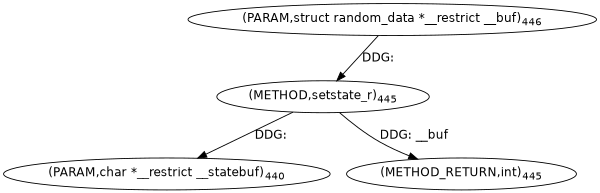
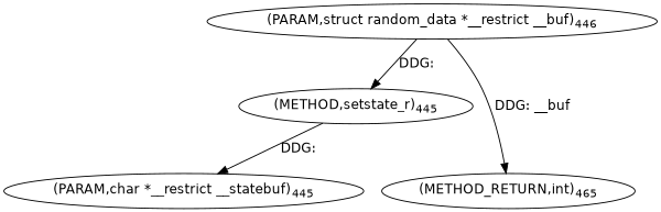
  digraph {
    fontname="DejaVu Sans"
    node [fontname="DejaVu Sans"]
    edge [fontname="DejaVu Sans"]
    n1 [label=<(METHOD,setstate_r)<SUB>445</SUB>>]
-   n2 [label=<(PARAM,char *__restrict __statebuf)<SUB>440</SUB>>]
+   n2 [label=<(PARAM,char *__restrict __statebuf)<SUB>445</SUB>>]
    n3 [label=<(PARAM,struct random_data *__restrict __buf)<SUB>446</SUB>>]
-   n4 [label=<(METHOD_RETURN,int)<SUB>445</SUB>>]
+   n4 [label=<(METHOD_RETURN,int)<SUB>465</SUB>>]
    n1 -> n2 [label="DDG: "]
    n3 -> n1 [label="DDG: "]
-   n1 -> n4 [label="DDG: __buf"]
+   n3 -> n4 [label="DDG: __buf"]
  }
